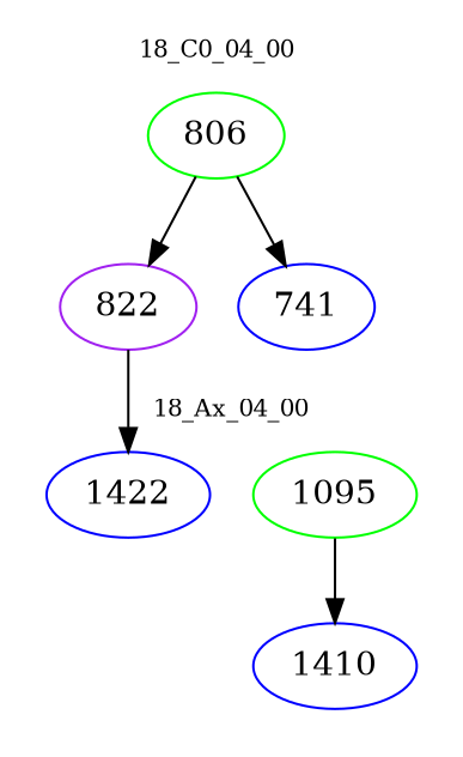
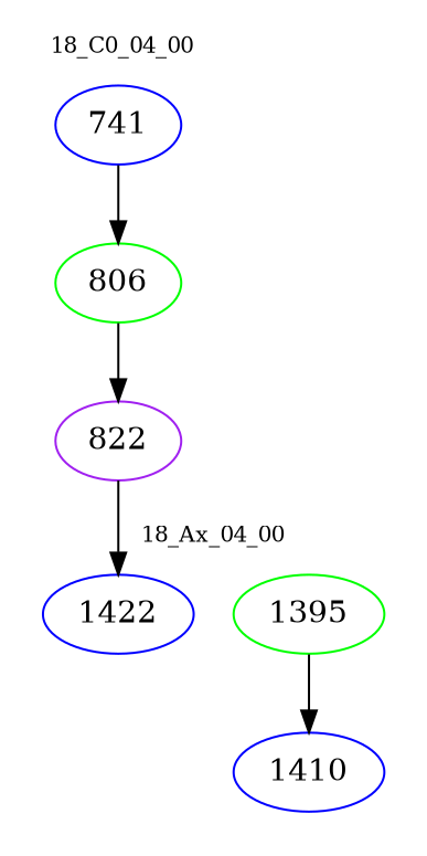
  digraph {
    node [color=blue]
    edge [color=black]
-   n1 [color=green label=1095]
+   n1 [color=green label=1395]
    n2 [label=1410]
    n3 [label=1422]
    n4 [color=green label=806]
    n5 [color=purple label=822]
    n6 [label=741]
    subgraph cluster_1 {
      color=white
      fontsize=10
      label="18_Ax_04_00"
      n1
      n2
      n3
    }
    subgraph cluster_2 {
      color=white
      fontsize=10
      label="18_C0_04_00"
      n4
      n5
      n6
    }
    n1 -> n2
    n4 -> n5
-   n4 -> n6
+   n6 -> n4
    n5 -> n3
  }
